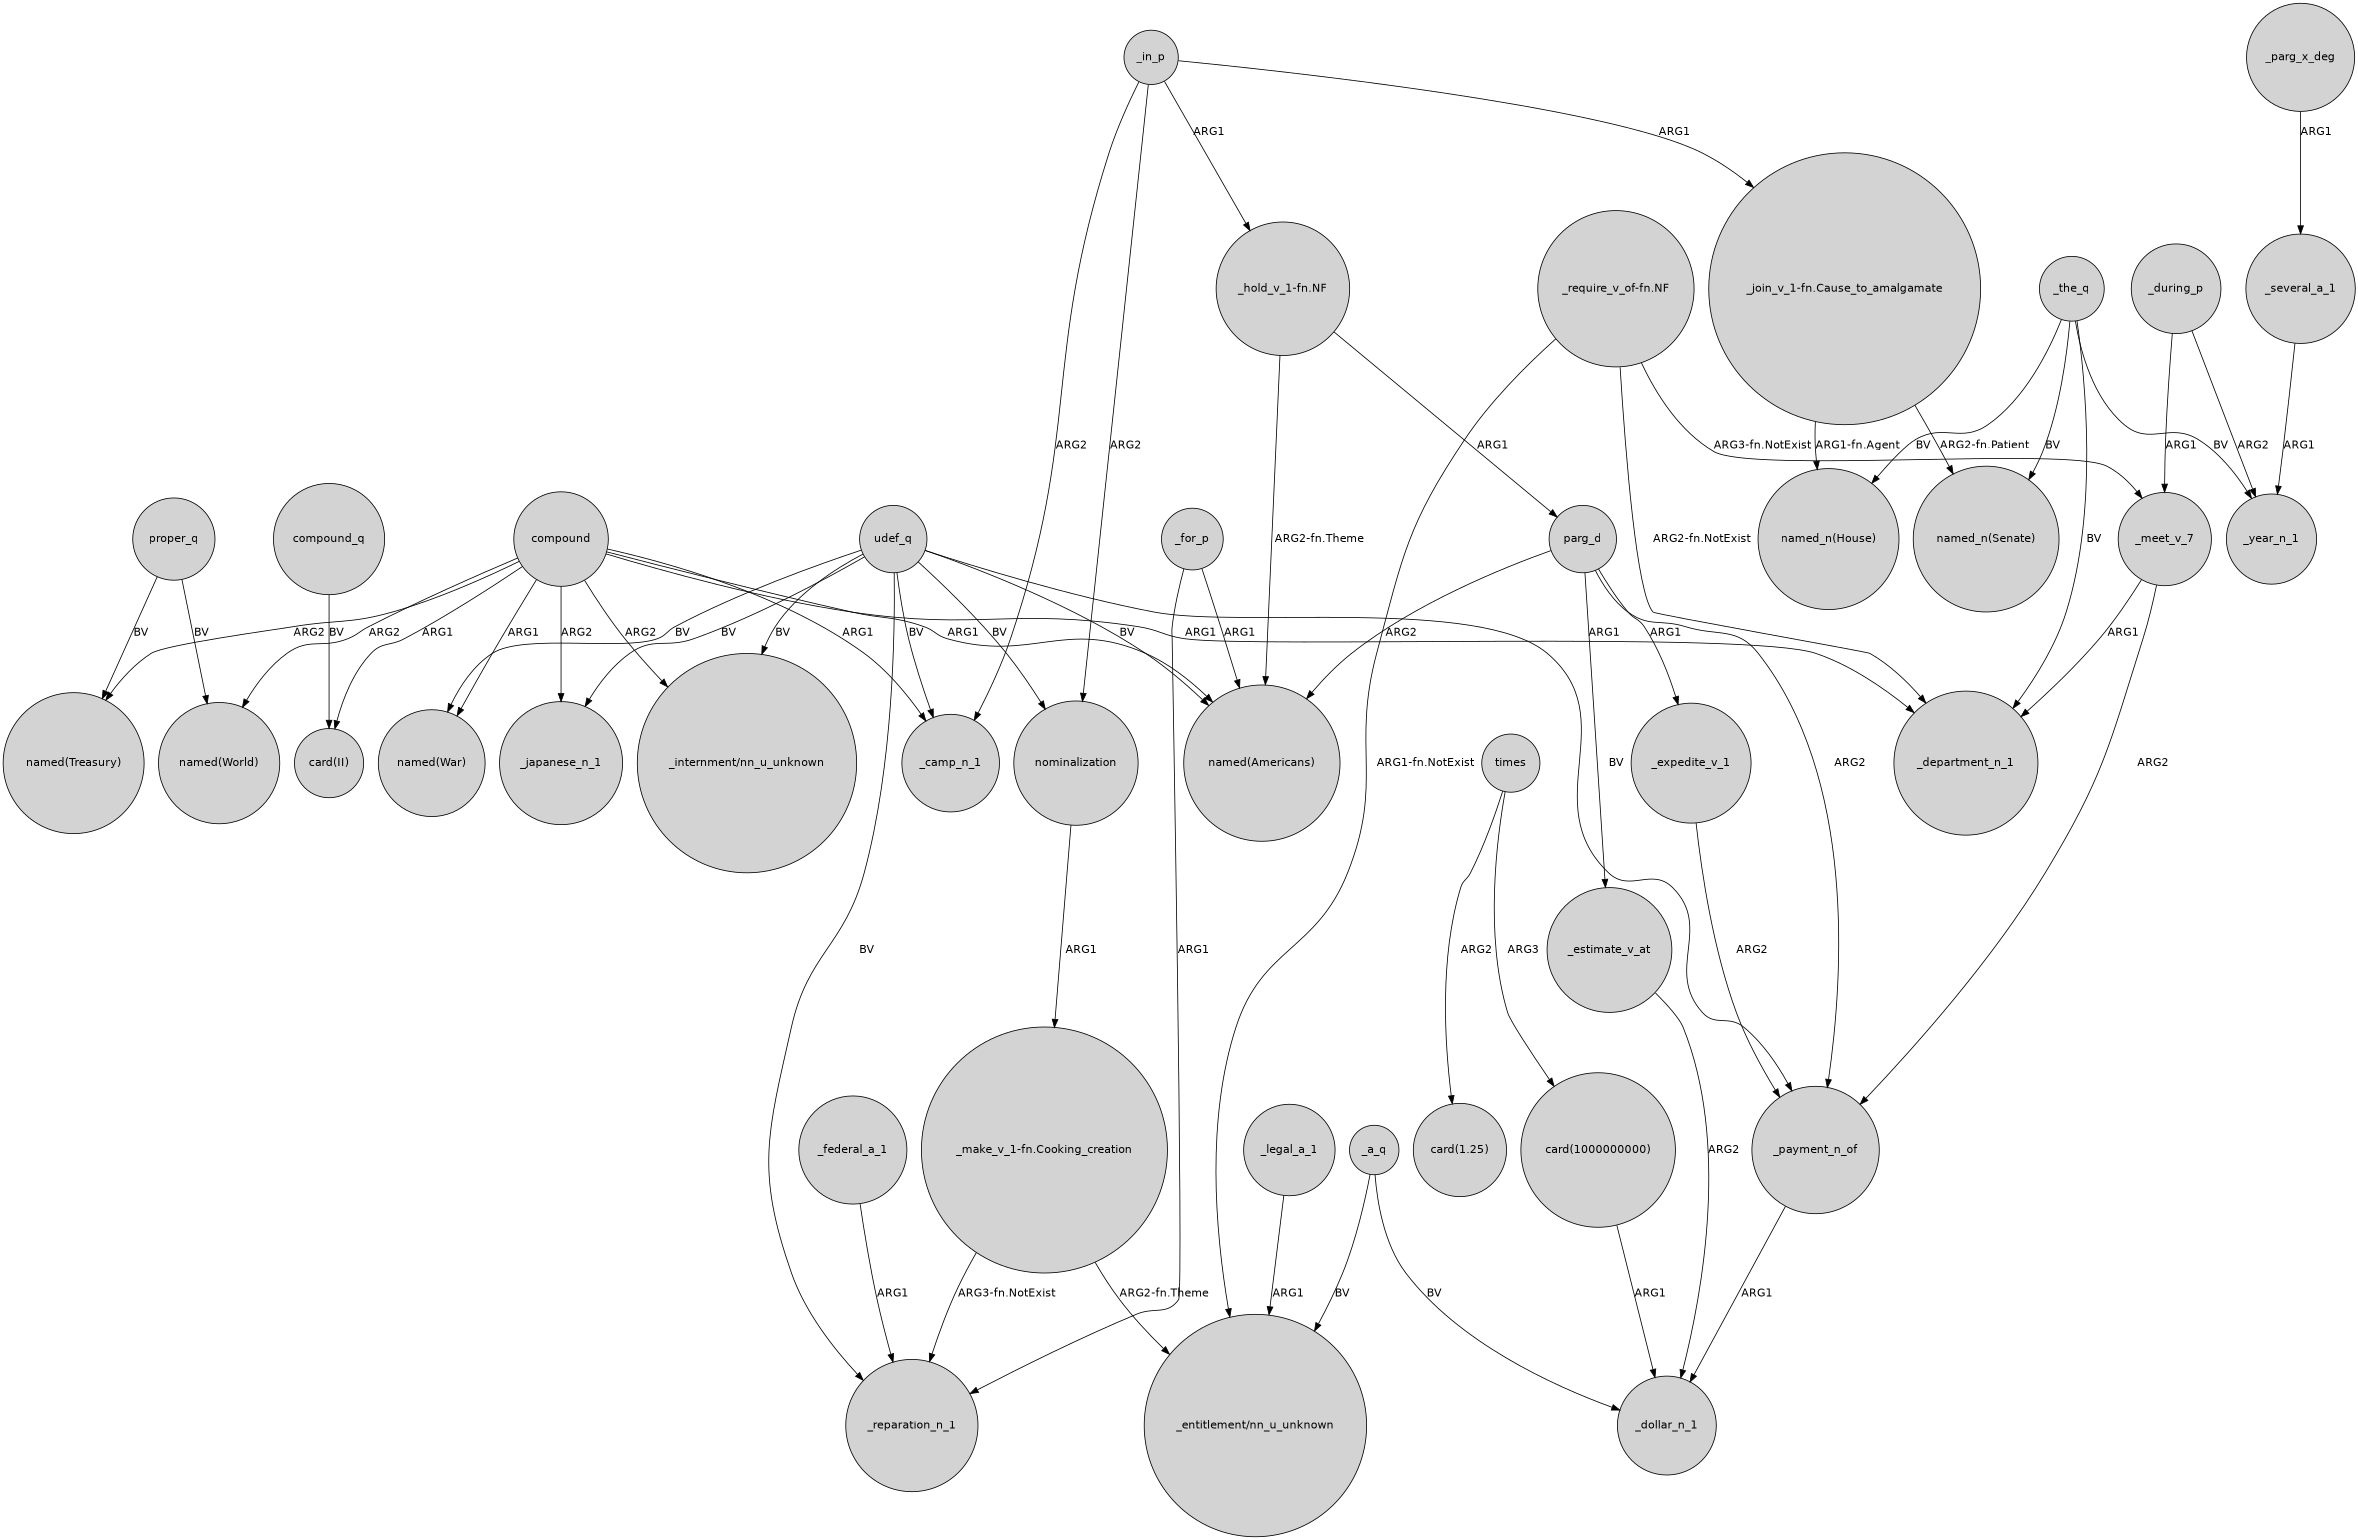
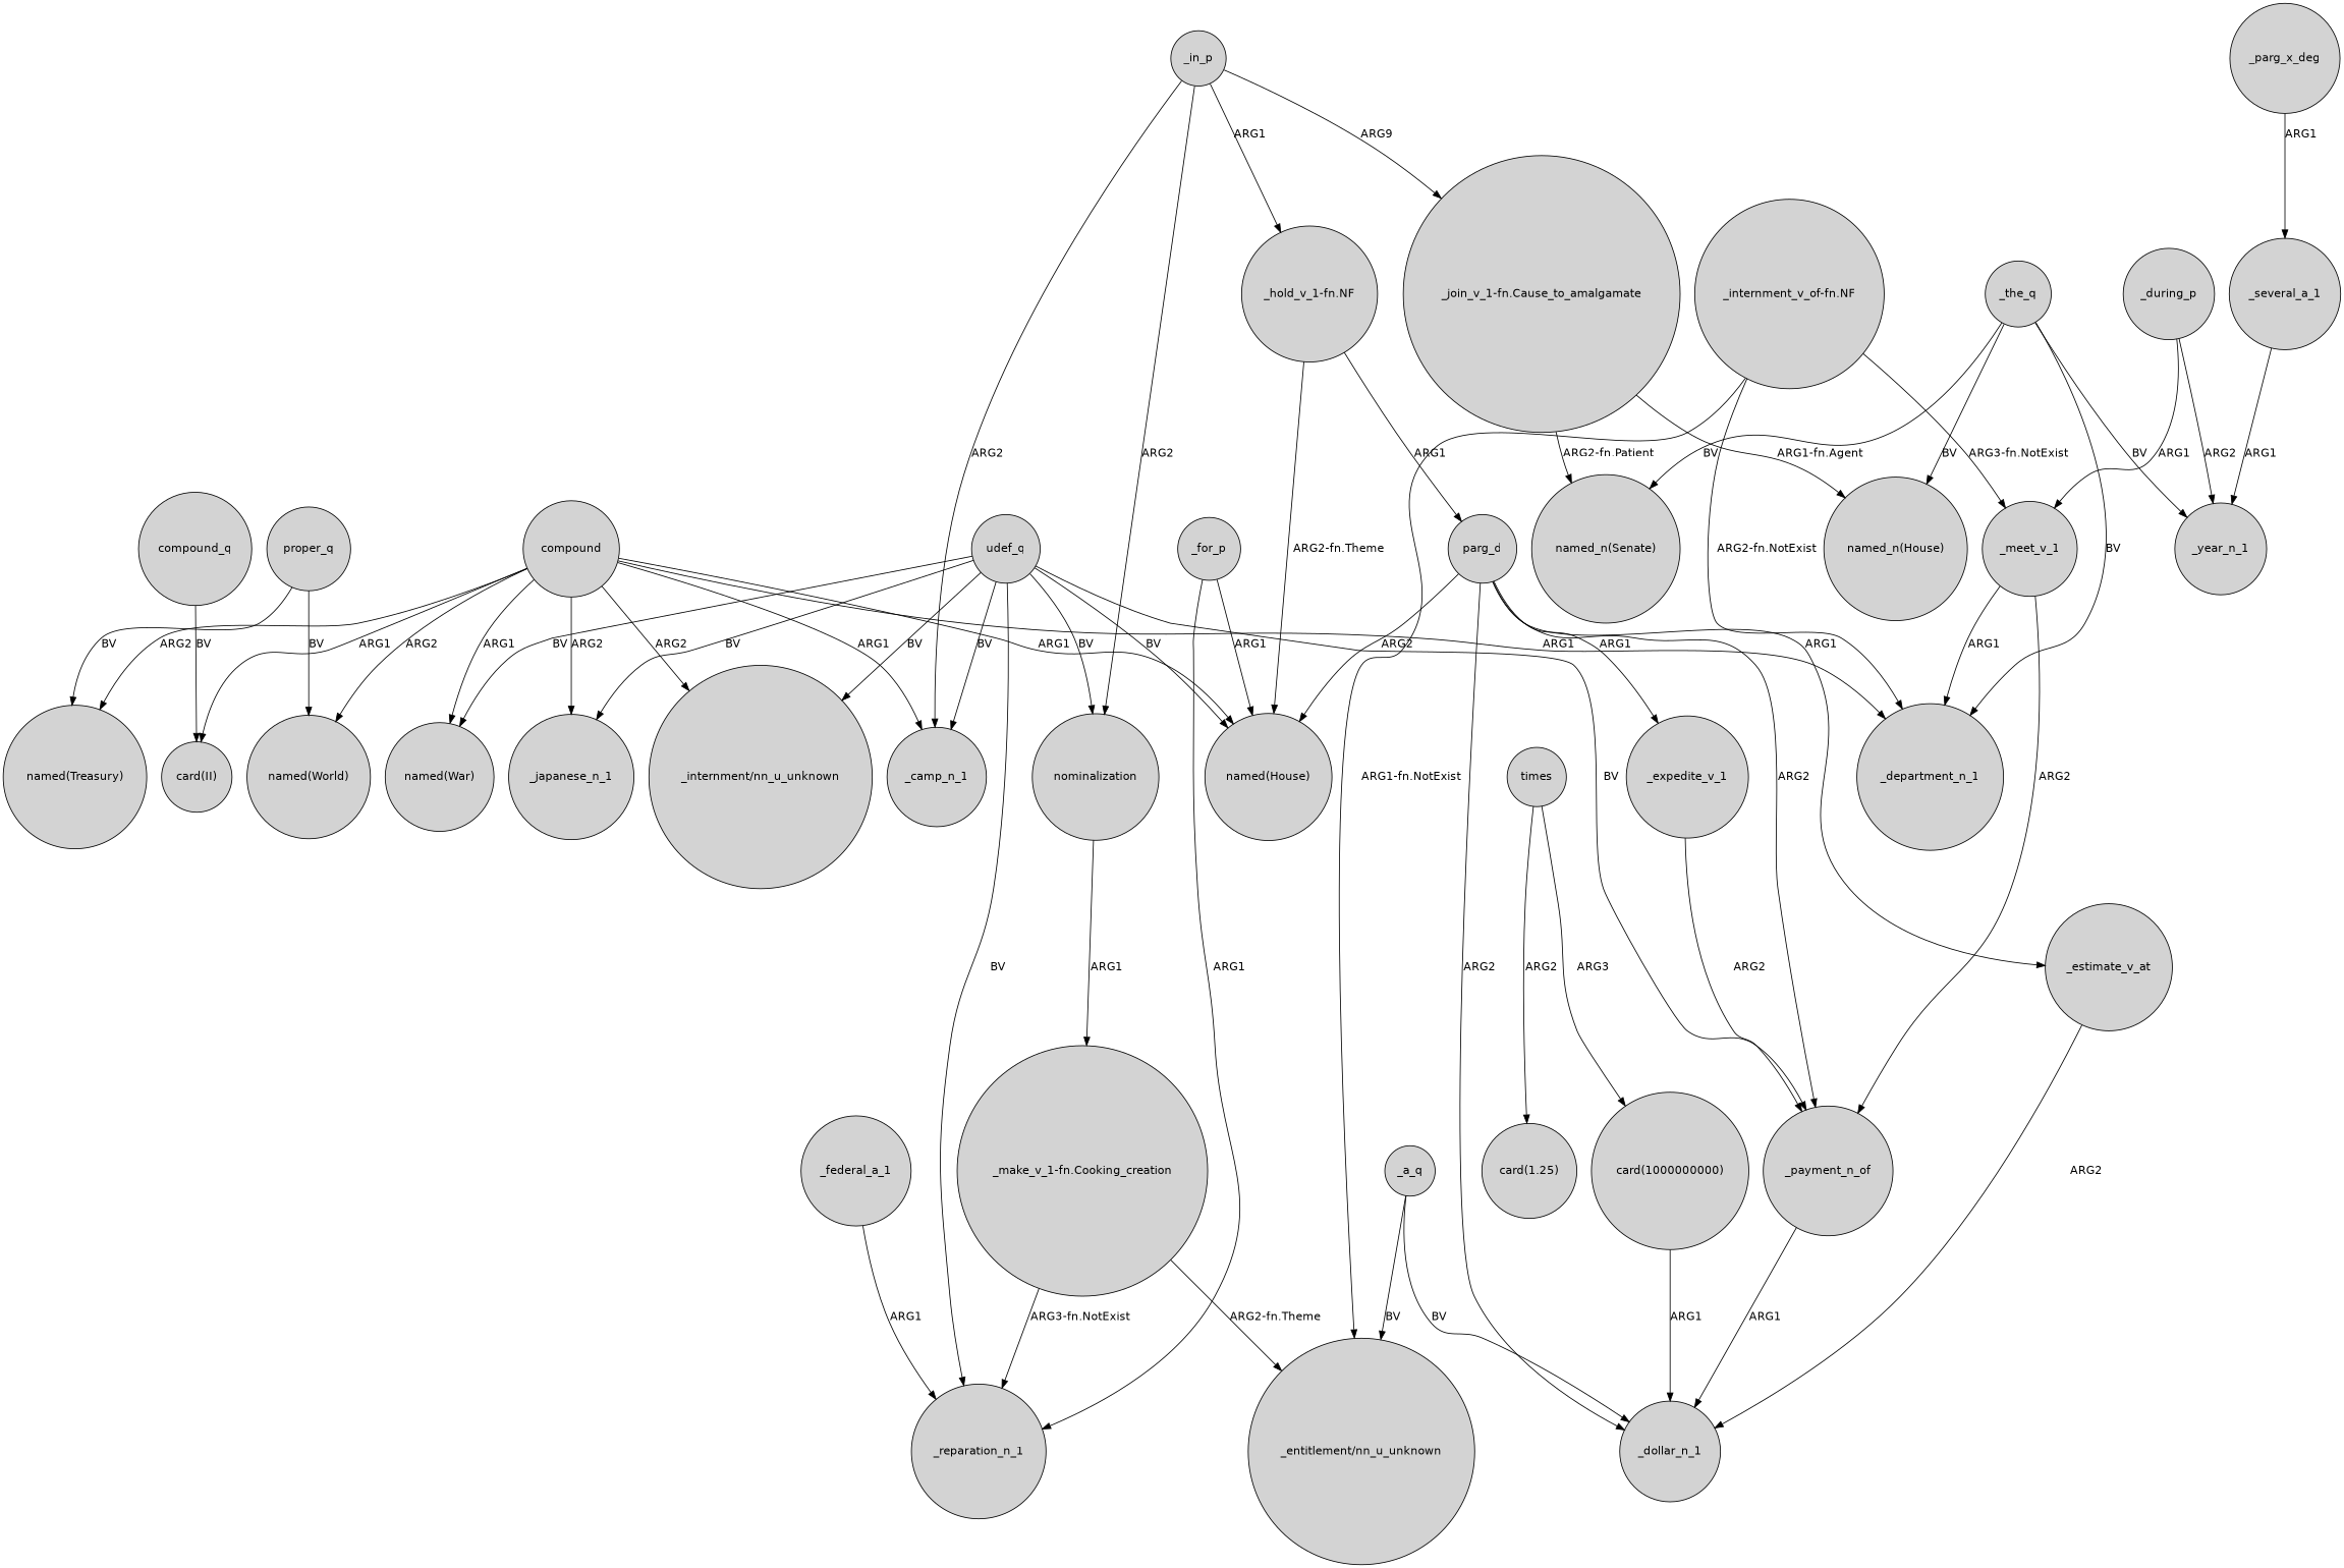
  digraph {
    fontname="DejaVu Sans"
    node [fontname="DejaVu Sans" shape=circle style=filled]
    edge [fontname="DejaVu Sans"]
    compound
    "named(Treasury)"
    "card(II)"
    _camp_n_1
    "_internment/nn_u_unknown"
    _department_n_1
-   "named(Americans)"
+   "named(Americans)" [label="named(House)"]
    "named(War)"
    "named(World)"
    _japanese_n_1
    n11 [label=_parg_x_deg]
    _several_a_1
    _year_n_1
    udef_q
    nominalization
    _reparation_n_1
    _payment_n_of
    "_make_v_1-fn.Cooking_creation"
    _dollar_n_1
-   "_require_v_of-fn.NF"
-   _meet_v_1 [label=_meet_v_7]
+   "_require_v_of-fn.NF" [label="_internment_v_of-fn.NF"]
+   _meet_v_1
    "_entitlement/nn_u_unknown"
    _for_p
    parg_d
    _expedite_v_1
    _estimate_v_at
    "_hold_v_1-fn.NF"
    "_join_v_1-fn.Cause_to_amalgamate"
    "named_n(House)"
    "named_n(Senate)"
    _the_q
    _in_p
    _federal_a_1
    _a_q
    times
    "card(1000000000)"
    "card(1.25)"
    _during_p
    proper_q
    n40 [label=compound_q]
-   _legal_a_1
    compound -> "named(Treasury)" [label=ARG2]
    compound -> "card(II)" [label=ARG1]
    compound -> _camp_n_1 [label=ARG1]
    compound -> "_internment/nn_u_unknown" [label=ARG2]
    compound -> _department_n_1 [label=ARG1]
    compound -> "named(Americans)" [label=ARG1]
    compound -> "named(War)" [label=ARG1]
    compound -> "named(World)" [label=ARG2]
    compound -> _japanese_n_1 [label=ARG2]
    n11 -> _several_a_1 [label=ARG1]
    _several_a_1 -> _year_n_1 [label=ARG1]
    udef_q -> _camp_n_1 [label=BV]
    udef_q -> "_internment/nn_u_unknown" [label=BV]
    udef_q -> "named(Americans)" [label=BV]
    udef_q -> "named(War)" [label=BV]
    udef_q -> _japanese_n_1 [label=BV]
    udef_q -> nominalization [label=BV]
    udef_q -> _reparation_n_1 [label=BV]
    udef_q -> _payment_n_of [label=BV]
    nominalization -> "_make_v_1-fn.Cooking_creation" [label=ARG1]
    _payment_n_of -> _dollar_n_1 [label=ARG1]
    "_make_v_1-fn.Cooking_creation" -> _reparation_n_1 [label="ARG3-fn.NotExist"]
    "_make_v_1-fn.Cooking_creation" -> "_entitlement/nn_u_unknown" [label="ARG2-fn.Theme"]
    "_require_v_of-fn.NF" -> _department_n_1 [label="ARG2-fn.NotExist"]
    "_require_v_of-fn.NF" -> _meet_v_1 [label="ARG3-fn.NotExist"]
    "_require_v_of-fn.NF" -> "_entitlement/nn_u_unknown" [label="ARG1-fn.NotExist"]
    _meet_v_1 -> _department_n_1 [label=ARG1]
    _meet_v_1 -> _payment_n_of [label=ARG2]
    _for_p -> "named(Americans)" [label=ARG1]
    _for_p -> _reparation_n_1 [label=ARG1]
    parg_d -> "named(Americans)" [label=ARG2]
    parg_d -> _payment_n_of [label=ARG2]
+   parg_d -> _dollar_n_1 [label=ARG2]
    parg_d -> _expedite_v_1 [label=ARG1]
    parg_d -> _estimate_v_at [label=ARG1]
    _expedite_v_1 -> _payment_n_of [label=ARG2]
    _estimate_v_at -> _dollar_n_1 [label=ARG2]
    "_hold_v_1-fn.NF" -> "named(Americans)" [label="ARG2-fn.Theme"]
    "_hold_v_1-fn.NF" -> parg_d [label=ARG1]
    "_join_v_1-fn.Cause_to_amalgamate" -> "named_n(House)" [label="ARG1-fn.Agent"]
    "_join_v_1-fn.Cause_to_amalgamate" -> "named_n(Senate)" [label="ARG2-fn.Patient"]
    _the_q -> _department_n_1 [label=BV]
    _the_q -> _year_n_1 [label=BV]
    _the_q -> "named_n(House)" [label=BV]
    _the_q -> "named_n(Senate)" [label=BV]
    _in_p -> _camp_n_1 [label=ARG2]
    _in_p -> nominalization [label=ARG2]
    _in_p -> "_hold_v_1-fn.NF" [label=ARG1]
-   _in_p -> "_join_v_1-fn.Cause_to_amalgamate" [label=ARG1]
+   _in_p -> "_join_v_1-fn.Cause_to_amalgamate" [label=ARG9]
    _federal_a_1 -> _reparation_n_1 [label=ARG1]
    _a_q -> _dollar_n_1 [label=BV]
    _a_q -> "_entitlement/nn_u_unknown" [label=BV]
    times -> "card(1000000000)" [label=ARG3]
    times -> "card(1.25)" [label=ARG2]
    "card(1000000000)" -> _dollar_n_1 [label=ARG1]
    _during_p -> _year_n_1 [label=ARG2]
    _during_p -> _meet_v_1 [label=ARG1]
    proper_q -> "named(Treasury)" [label=BV]
    proper_q -> "named(World)" [label=BV]
    n40 -> "card(II)" [label=BV]
-   _legal_a_1 -> "_entitlement/nn_u_unknown" [label=ARG1]
  }
